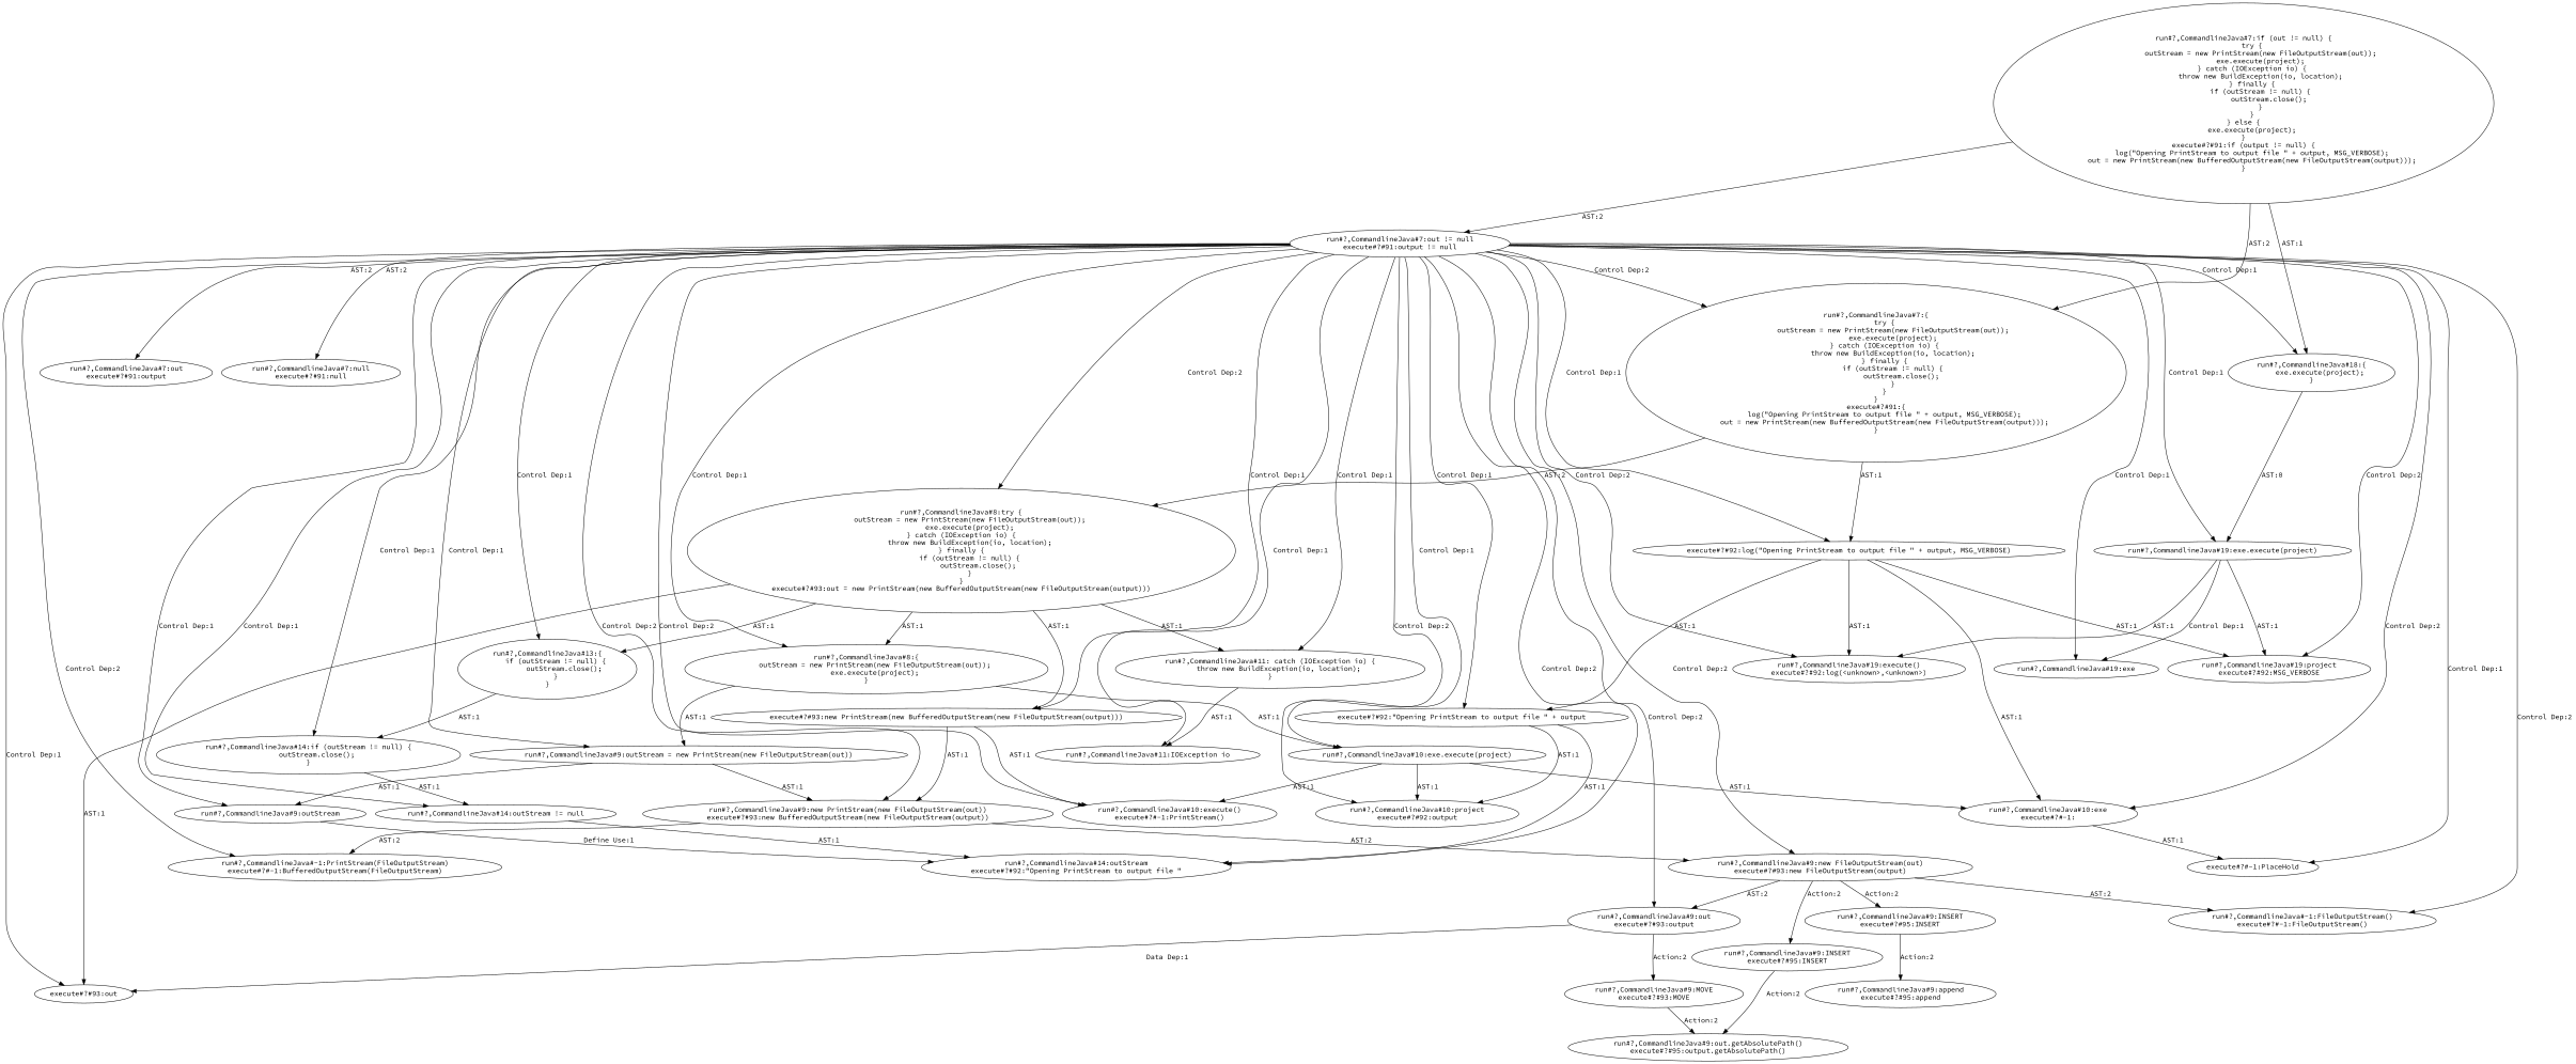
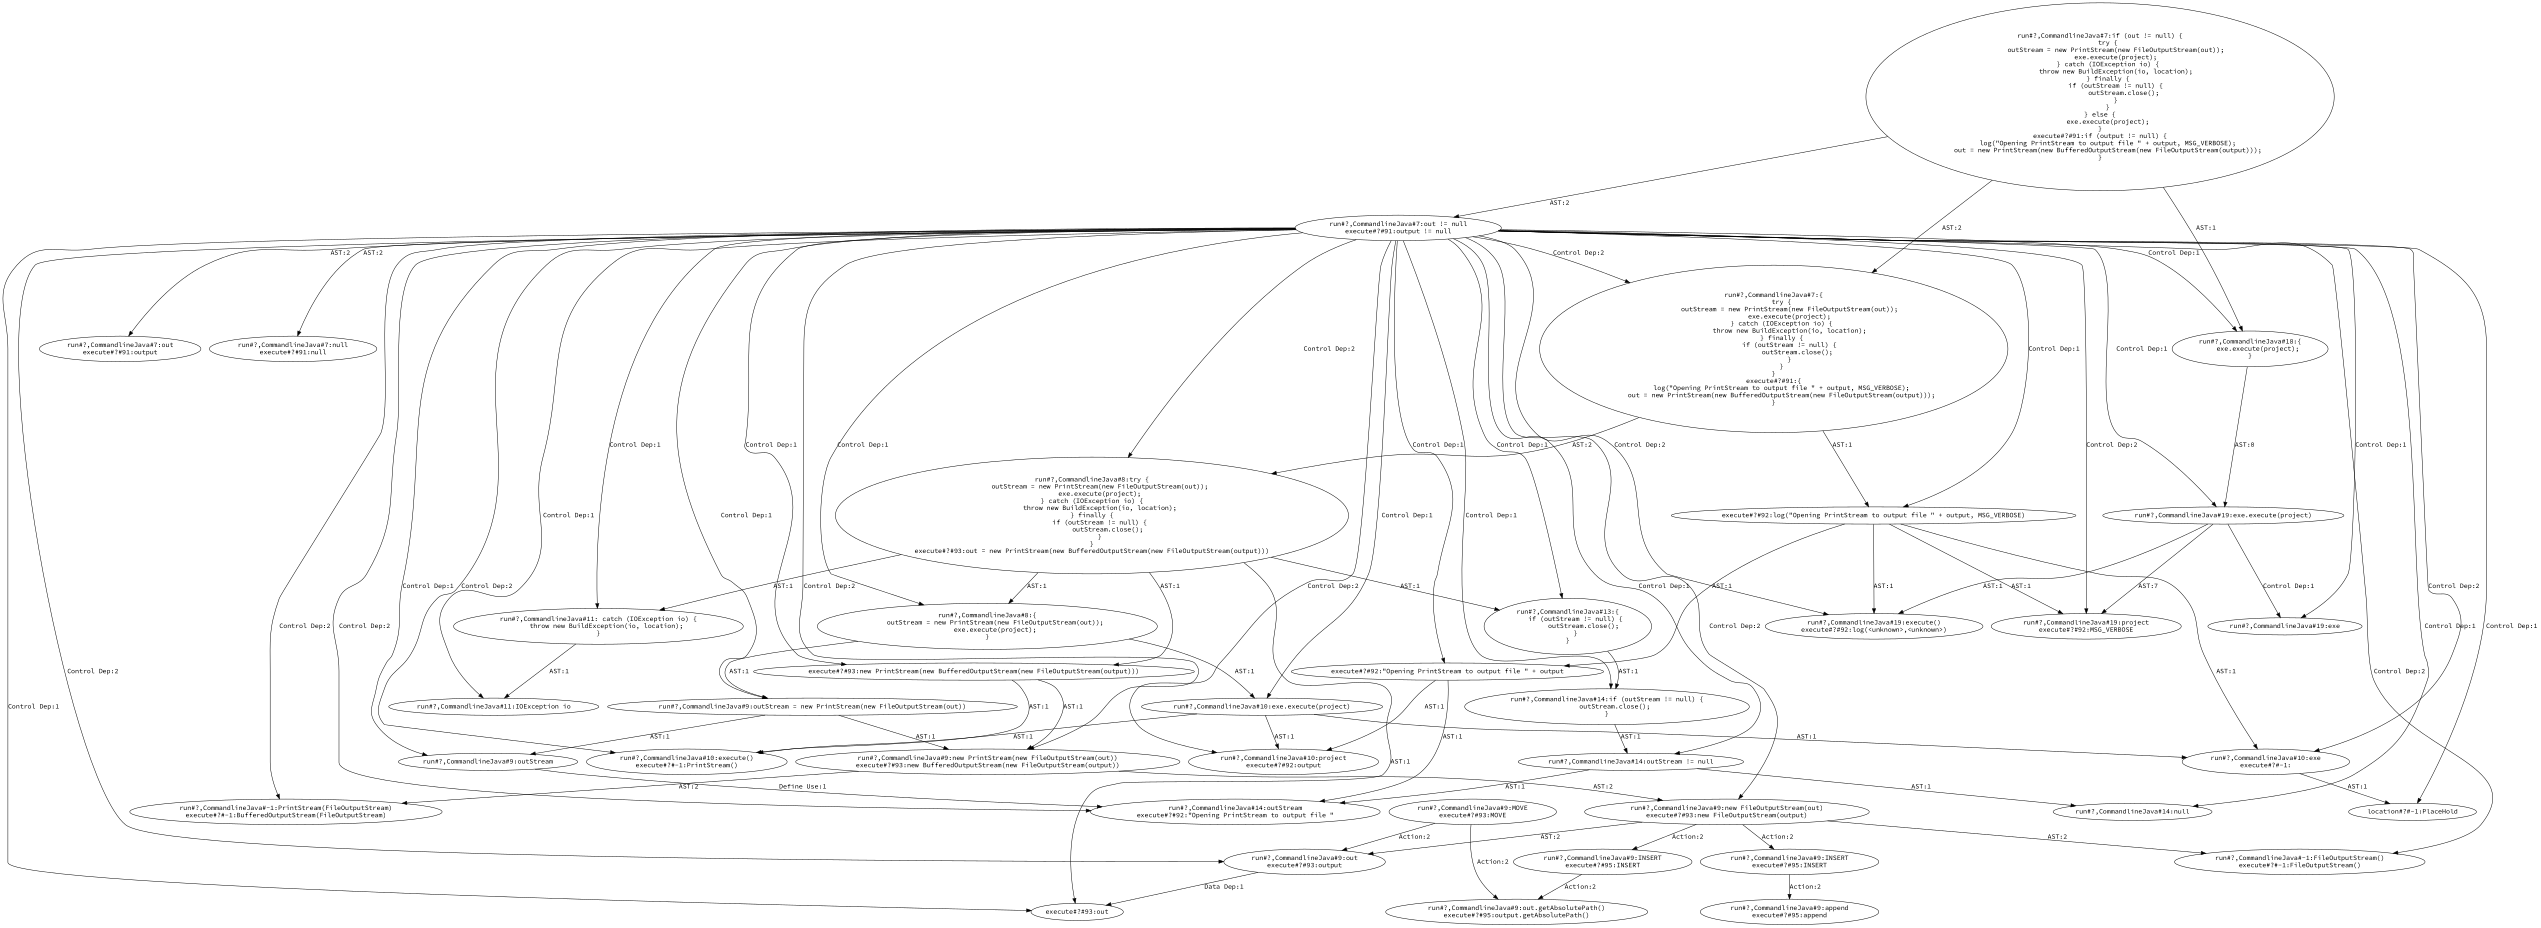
  digraph {
    fontname="Source Code Pro"
    node [fontname="Source Code Pro" shape=ellipse]
    edge [fontname="Source Code Pro"]
    n1 [label="run#?,CommandlineJava#9:INSERT\nexecute#?#95:INSERT"]
    n2 [label="run#?,CommandlineJava#9:out.getAbsolutePath()\nexecute#?#95:output.getAbsolutePath()"]
    n3 [label="run#?,CommandlineJava#9:new FileOutputStream(out)\nexecute#?#93:new FileOutputStream(output)"]
    n4 [label="run#?,CommandlineJava#-1:FileOutputStream()\nexecute#?#-1:FileOutputStream()"]
    n5 [label="run#?,CommandlineJava#9:out\nexecute#?#93:output"]
    n6 [label="run#?,CommandlineJava#9:INSERT\nexecute#?#95:INSERT"]
    n7 [label="execute#?#93:out"]
    n8 [label="run#?,CommandlineJava#9:MOVE\nexecute#?#93:MOVE"]
    n9 [label="run#?,CommandlineJava#9:append\nexecute#?#95:append"]
    n10 [label="run#?,CommandlineJava#7:out != null\nexecute#?#91:output != null"]
    n11 [label="run#?,CommandlineJava#7:out\nexecute#?#91:output"]
    n12 [label="run#?,CommandlineJava#7:null\nexecute#?#91:null"]
    n13 [label="run#?,CommandlineJava#7:\{\n    try \{\n        outStream = new PrintStream(new FileOutputStream(out));\n        exe.execute(project);\n    \} catch (IOException io) \{\n        throw new BuildException(io, location);\n    \} finally \{\n        if (outStream != null) \{\n            outStream.close();\n        \}\n    \}\n\}\nexecute#?#91:\{\n    log(\"Opening PrintStream to output file \" + output, MSG_VERBOSE);\n    out = new PrintStream(new BufferedOutputStream(new FileOutputStream(output)));\n\}"]
    n14 [label="run#?,CommandlineJava#8:try \{\n    outStream = new PrintStream(new FileOutputStream(out));\n    exe.execute(project);\n\} catch (IOException io) \{\n    throw new BuildException(io, location);\n\} finally \{\n    if (outStream != null) \{\n        outStream.close();\n    \}\n\}\nexecute#?#93:out = new PrintStream(new BufferedOutputStream(new FileOutputStream(output)))"]
    n15 [label="run#?,CommandlineJava#8:\{\n    outStream = new PrintStream(new FileOutputStream(out));\n    exe.execute(project);\n\}"]
    n16 [label="run#?,CommandlineJava#9:outStream = new PrintStream(new FileOutputStream(out))"]
    n17 [label="run#?,CommandlineJava#9:outStream"]
    n18 [label="run#?,CommandlineJava#9:new PrintStream(new FileOutputStream(out))\nexecute#?#93:new BufferedOutputStream(new FileOutputStream(output))"]
    n19 [label="run#?,CommandlineJava#-1:PrintStream(FileOutputStream)\nexecute#?#-1:BufferedOutputStream(FileOutputStream)"]
    n20 [label="run#?,CommandlineJava#10:exe.execute(project)"]
    n21 [label="run#?,CommandlineJava#10:execute()\nexecute#?#-1:PrintStream()"]
    n22 [label="run#?,CommandlineJava#10:exe\nexecute#?#-1:"]
    n23 [label="run#?,CommandlineJava#10:project\nexecute#?#92:output"]
    n24 [label="run#?,CommandlineJava#11: catch (IOException io) \{\n    throw new BuildException(io, location);\n\}"]
    n25 [label="run#?,CommandlineJava#11:IOException io"]
    n26 [label="run#?,CommandlineJava#13:\{\n    if (outStream != null) \{\n        outStream.close();\n    \}\n\}"]
    n27 [label="run#?,CommandlineJava#14:if (outStream != null) \{\n    outStream.close();\n\}"]
    n28 [label="run#?,CommandlineJava#14:outStream != null"]
    n29 [label="run#?,CommandlineJava#14:outStream\nexecute#?#92:\"Opening PrintStream to output file \""]
+   n30 [label="run#?,CommandlineJava#14:null"]
    n31 [label="run#?,CommandlineJava#18:\{\n    exe.execute(project);\n\}"]
    n32 [label="run#?,CommandlineJava#19:exe.execute(project)"]
    n33 [label="run#?,CommandlineJava#19:execute()\nexecute#?#92:log(<unknown>,<unknown>)"]
    n34 [label="run#?,CommandlineJava#19:exe"]
    n35 [label="run#?,CommandlineJava#19:project\nexecute#?#92:MSG_VERBOSE"]
    n36 [label="execute#?#92:log(\"Opening PrintStream to output file \" + output, MSG_VERBOSE)"]
    n37 [label="execute#?#92:\"Opening PrintStream to output file \" + output"]
-   n38 [label="execute#?#-1:PlaceHold"]
+   n38 [label="location#?#-1:PlaceHold"]
    n39 [label="execute#?#93:new PrintStream(new BufferedOutputStream(new FileOutputStream(output)))"]
    n40 [label="run#?,CommandlineJava#7:if (out != null) \{\n    try \{\n        outStream = new PrintStream(new FileOutputStream(out));\n        exe.execute(project);\n    \} catch (IOException io) \{\n        throw new BuildException(io, location);\n    \} finally \{\n        if (outStream != null) \{\n            outStream.close();\n        \}\n    \}\n\} else \{\n    exe.execute(project);\n\}\nexecute#?#91:if (output != null) \{\n    log(\"Opening PrintStream to output file \" + output, MSG_VERBOSE);\n    out = new PrintStream(new BufferedOutputStream(new FileOutputStream(output)));\n\}"]
    n1 -> n2 [label="Action:2"]
    n3 -> n1 [label="Action:2"]
    n3 -> n4 [label="AST:2"]
    n3 -> n5 [label="AST:2"]
    n3 -> n6 [label="Action:2"]
    n5 -> n7 [label="Data Dep:1"]
-   n5 -> n8 [label="Action:2"]
+   n8 -> n5 [label="Action:2"]
    n6 -> n9 [label="Action:2"]
    n8 -> n2 [label="Action:2"]
    n10 -> n3 [label="Control Dep:2"]
    n10 -> n4 [label="Control Dep:2"]
    n10 -> n5 [label="Control Dep:2"]
    n10 -> n7 [label="Control Dep:1"]
    n10 -> n11 [label="AST:2"]
    n10 -> n12 [label="AST:2"]
    n10 -> n13 [label="Control Dep:2"]
    n10 -> n14 [label="Control Dep:2"]
    n10 -> n15 [label="Control Dep:1"]
    n10 -> n16 [label="Control Dep:1"]
    n10 -> n17 [label="Control Dep:1"]
    n10 -> n18 [label="Control Dep:2"]
    n10 -> n19 [label="Control Dep:2"]
    n10 -> n20 [label="Control Dep:1"]
    n10 -> n21 [label="Control Dep:2"]
    n10 -> n22 [label="Control Dep:2"]
    n10 -> n23 [label="Control Dep:2"]
    n10 -> n24 [label="Control Dep:1"]
    n10 -> n25 [label="Control Dep:1"]
    n10 -> n26 [label="Control Dep:1"]
    n10 -> n27 [label="Control Dep:1"]
    n10 -> n28 [label="Control Dep:1"]
    n10 -> n29 [label="Control Dep:2"]
+   n10 -> n30 [label="Control Dep:1"]
    n10 -> n31 [label="Control Dep:1"]
    n10 -> n32 [label="Control Dep:1"]
    n10 -> n33 [label="Control Dep:2"]
    n10 -> n34 [label="Control Dep:1"]
    n10 -> n35 [label="Control Dep:2"]
    n10 -> n36 [label="Control Dep:1"]
    n10 -> n37 [label="Control Dep:1"]
    n10 -> n38 [label="Control Dep:1"]
    n10 -> n39 [label="Control Dep:1"]
    n13 -> n14 [label="AST:2"]
    n13 -> n36 [label="AST:1"]
    n14 -> n7 [label="AST:1"]
    n14 -> n15 [label="AST:1"]
    n14 -> n24 [label="AST:1"]
    n14 -> n26 [label="AST:1"]
    n14 -> n39 [label="AST:1"]
    n15 -> n16 [label="AST:1"]
    n15 -> n20 [label="AST:1"]
    n16 -> n17 [label="AST:1"]
    n16 -> n18 [label="AST:1"]
    n17 -> n29 [label="Define Use:1"]
    n18 -> n3 [label="AST:2"]
    n18 -> n19 [label="AST:2"]
    n20 -> n21 [label="AST:1"]
    n20 -> n22 [label="AST:1"]
    n20 -> n23 [label="AST:1"]
    n22 -> n38 [label="AST:1"]
    n24 -> n25 [label="AST:1"]
    n26 -> n27 [label="AST:1"]
    n27 -> n28 [label="AST:1"]
    n28 -> n29 [label="AST:1"]
+   n28 -> n30 [label="AST:1"]
    n31 -> n32 [label="AST:0"]
    n32 -> n33 [label="AST:1"]
    n32 -> n34 [label="Control Dep:1"]
-   n32 -> n35 [label="AST:1"]
+   n32 -> n35 [label="AST:7"]
    n36 -> n22 [label="AST:1"]
    n36 -> n33 [label="AST:1"]
    n36 -> n35 [label="AST:1"]
    n36 -> n37 [label="AST:1"]
    n37 -> n23 [label="AST:1"]
    n37 -> n29 [label="AST:1"]
    n39 -> n18 [label="AST:1"]
    n39 -> n21 [label="AST:1"]
    n40 -> n10 [label="AST:2"]
    n40 -> n13 [label="AST:2"]
    n40 -> n31 [label="AST:1"]
  }
